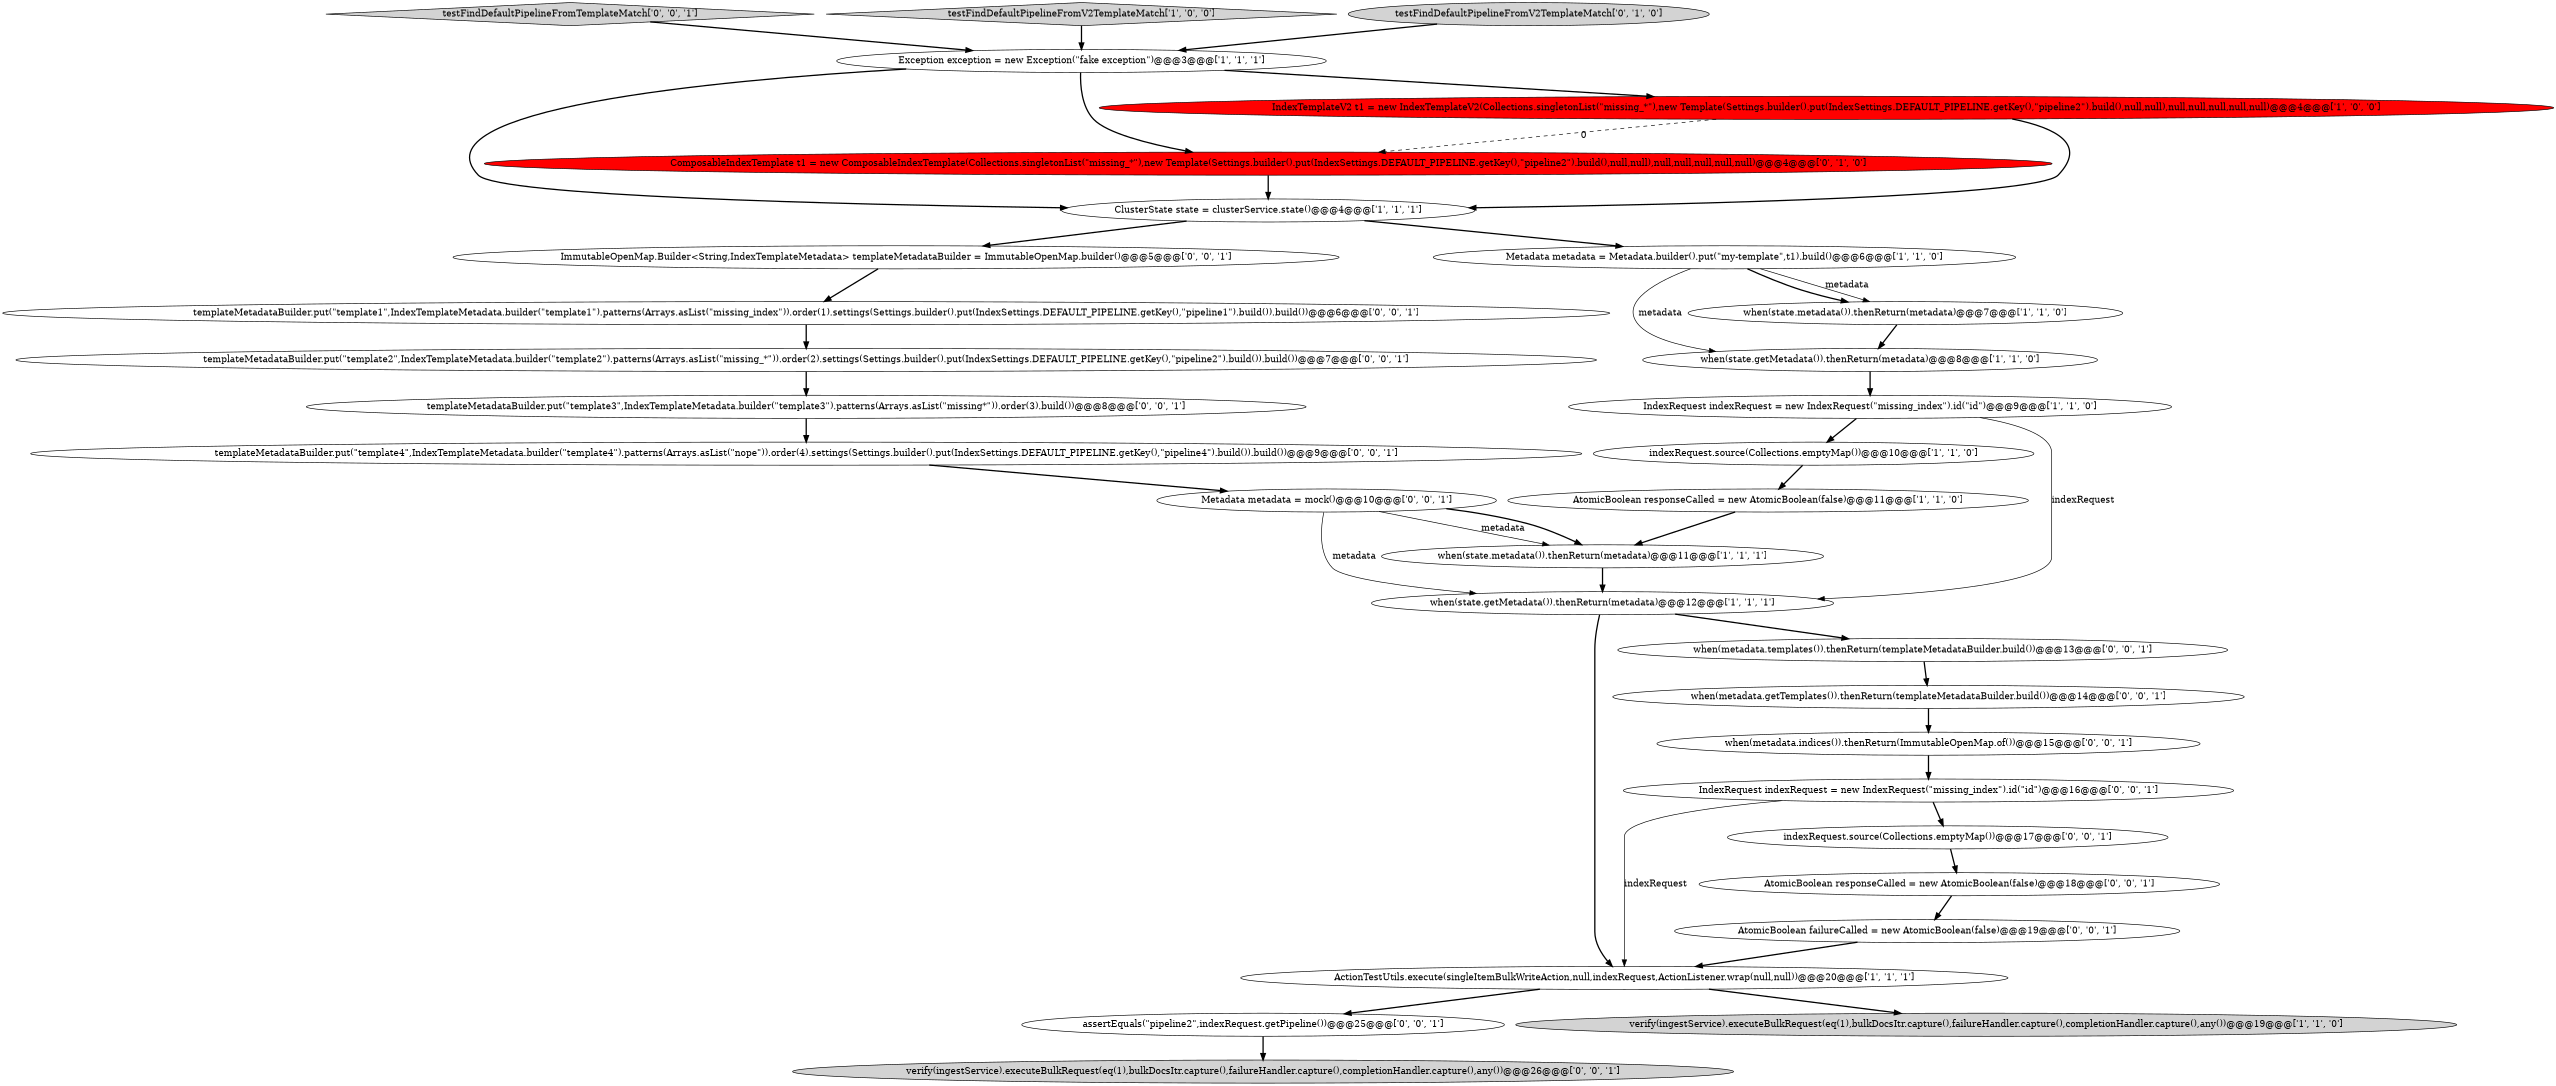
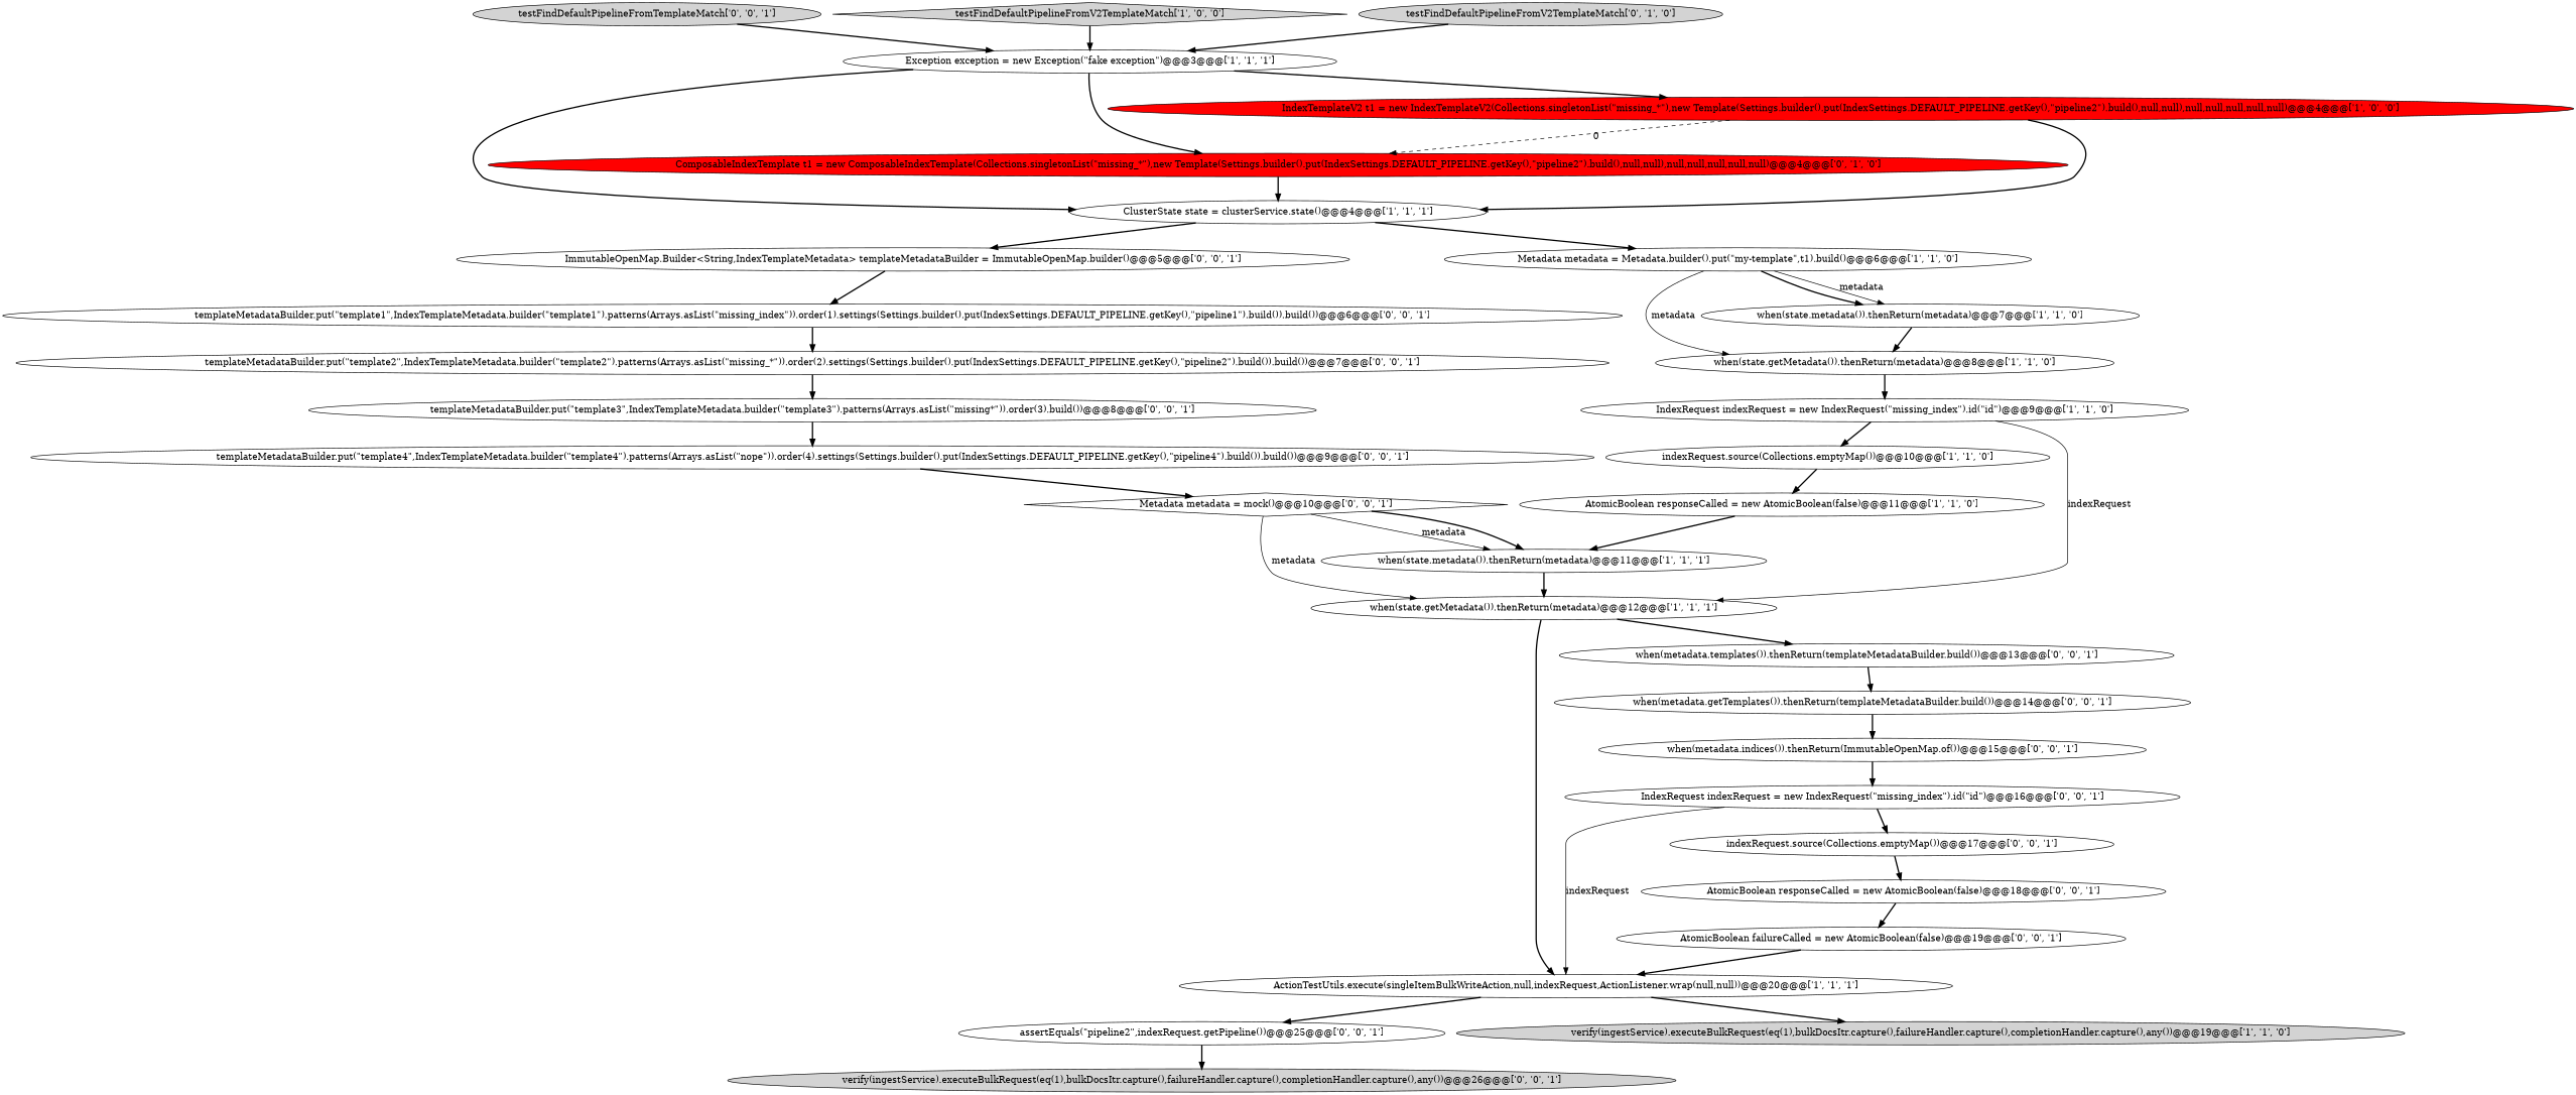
  digraph {
    node [fillcolor=white shape=ellipse style=filled]
    edge [style=bold]
    n1 [label="when(state.metadata()).thenReturn(metadata)@@@7@@@['1', '1', '0']"]
    n2 [label="when(state.getMetadata()).thenReturn(metadata)@@@8@@@['1', '1', '0']"]
    n3 [label="IndexRequest indexRequest = new IndexRequest(\"missing_index\").id(\"id\")@@@9@@@['1', '1', '0']"]
    n4 [label="Exception exception = new Exception(\"fake exception\")@@@3@@@['1', '1', '1']"]
    n5 [label="ClusterState state = clusterService.state()@@@4@@@['1', '1', '1']"]
    n6 [fillcolor=red label="ComposableIndexTemplate t1 = new ComposableIndexTemplate(Collections.singletonList(\"missing_*\"),new Template(Settings.builder().put(IndexSettings.DEFAULT_PIPELINE.getKey(),\"pipeline2\").build(),null,null),null,null,null,null,null)@@@4@@@['0', '1', '0']"]
    n7 [fillcolor=red label="IndexTemplateV2 t1 = new IndexTemplateV2(Collections.singletonList(\"missing_*\"),new Template(Settings.builder().put(IndexSettings.DEFAULT_PIPELINE.getKey(),\"pipeline2\").build(),null,null),null,null,null,null,null)@@@4@@@['1', '0', '0']"]
    n8 [label="ImmutableOpenMap.Builder<String,IndexTemplateMetadata> templateMetadataBuilder = ImmutableOpenMap.builder()@@@5@@@['0', '0', '1']"]
    n9 [label="Metadata metadata = Metadata.builder().put(\"my-template\",t1).build()@@@6@@@['1', '1', '0']"]
-   n10 [fillcolor=lightgray label="testFindDefaultPipelineFromTemplateMatch['0', '0', '1']" shape=diamond]
+   n10 [fillcolor=lightgray label="testFindDefaultPipelineFromTemplateMatch['0', '0', '1']"]
    n11 [label="indexRequest.source(Collections.emptyMap())@@@17@@@['0', '0', '1']"]
    n12 [label="AtomicBoolean responseCalled = new AtomicBoolean(false)@@@18@@@['0', '0', '1']"]
    n13 [label="AtomicBoolean failureCalled = new AtomicBoolean(false)@@@19@@@['0', '0', '1']"]
    n14 [label="AtomicBoolean responseCalled = new AtomicBoolean(false)@@@11@@@['1', '1', '0']"]
    n15 [label="when(state.metadata()).thenReturn(metadata)@@@11@@@['1', '1', '1']"]
    n16 [label="when(state.getMetadata()).thenReturn(metadata)@@@12@@@['1', '1', '1']"]
    n17 [label="templateMetadataBuilder.put(\"template1\",IndexTemplateMetadata.builder(\"template1\").patterns(Arrays.asList(\"missing_index\")).order(1).settings(Settings.builder().put(IndexSettings.DEFAULT_PIPELINE.getKey(),\"pipeline1\").build()).build())@@@6@@@['0', '0', '1']"]
    n18 [label="templateMetadataBuilder.put(\"template2\",IndexTemplateMetadata.builder(\"template2\").patterns(Arrays.asList(\"missing_*\")).order(2).settings(Settings.builder().put(IndexSettings.DEFAULT_PIPELINE.getKey(),\"pipeline2\").build()).build())@@@7@@@['0', '0', '1']"]
    n19 [label="templateMetadataBuilder.put(\"template3\",IndexTemplateMetadata.builder(\"template3\").patterns(Arrays.asList(\"missing*\")).order(3).build())@@@8@@@['0', '0', '1']"]
    n20 [label="templateMetadataBuilder.put(\"template4\",IndexTemplateMetadata.builder(\"template4\").patterns(Arrays.asList(\"nope\")).order(4).settings(Settings.builder().put(IndexSettings.DEFAULT_PIPELINE.getKey(),\"pipeline4\").build()).build())@@@9@@@['0', '0', '1']"]
-   n21 [label="Metadata metadata = mock()@@@10@@@['0', '0', '1']"]
+   n21 [label="Metadata metadata = mock()@@@10@@@['0', '0', '1']" shape=diamond]
    n22 [label="assertEquals(\"pipeline2\",indexRequest.getPipeline())@@@25@@@['0', '0', '1']"]
    n23 [fillcolor=lightgray label="verify(ingestService).executeBulkRequest(eq(1),bulkDocsItr.capture(),failureHandler.capture(),completionHandler.capture(),any())@@@26@@@['0', '0', '1']"]
    n24 [label="IndexRequest indexRequest = new IndexRequest(\"missing_index\").id(\"id\")@@@16@@@['0', '0', '1']"]
    n25 [label="ActionTestUtils.execute(singleItemBulkWriteAction,null,indexRequest,ActionListener.wrap(null,null))@@@20@@@['1', '1', '1']"]
    n26 [fillcolor=lightgray label="verify(ingestService).executeBulkRequest(eq(1),bulkDocsItr.capture(),failureHandler.capture(),completionHandler.capture(),any())@@@19@@@['1', '1', '0']"]
    n27 [label="when(metadata.indices()).thenReturn(ImmutableOpenMap.of())@@@15@@@['0', '0', '1']"]
    n28 [label="indexRequest.source(Collections.emptyMap())@@@10@@@['1', '1', '0']"]
    n29 [label="when(metadata.templates()).thenReturn(templateMetadataBuilder.build())@@@13@@@['0', '0', '1']"]
    n30 [label="when(metadata.getTemplates()).thenReturn(templateMetadataBuilder.build())@@@14@@@['0', '0', '1']"]
    n31 [fillcolor=lightgray label="testFindDefaultPipelineFromV2TemplateMatch['1', '0', '0']" shape=diamond]
    n32 [fillcolor=lightgray label="testFindDefaultPipelineFromV2TemplateMatch['0', '1', '0']"]
    n1 -> n2
    n2 -> n3
    n3 -> n16 [label=indexRequest style=solid]
    n3 -> n28
    n4 -> n5
    n4 -> n6
    n4 -> n7
    n5 -> n8
    n5 -> n9
    n6 -> n5
    n7 -> n5
    n7 -> n6 [label=0 style=dashed]
    n8 -> n17
    n9 -> n1 [label=metadata style=solid]
    n9 -> n1
    n9 -> n2 [label=metadata style=solid]
    n10 -> n4
    n11 -> n12
    n12 -> n13
    n13 -> n25
    n14 -> n15
    n15 -> n16
    n16 -> n25
    n16 -> n29
    n17 -> n18
    n18 -> n19
    n19 -> n20
    n20 -> n21
    n21 -> n15 [label=metadata style=solid]
    n21 -> n15
    n21 -> n16 [label=metadata style=solid]
    n22 -> n23
    n24 -> n11
    n24 -> n25 [label=indexRequest style=solid]
    n25 -> n22
    n25 -> n26
    n27 -> n24
    n28 -> n14
    n29 -> n30
    n30 -> n27
    n31 -> n4
    n32 -> n4
  }
